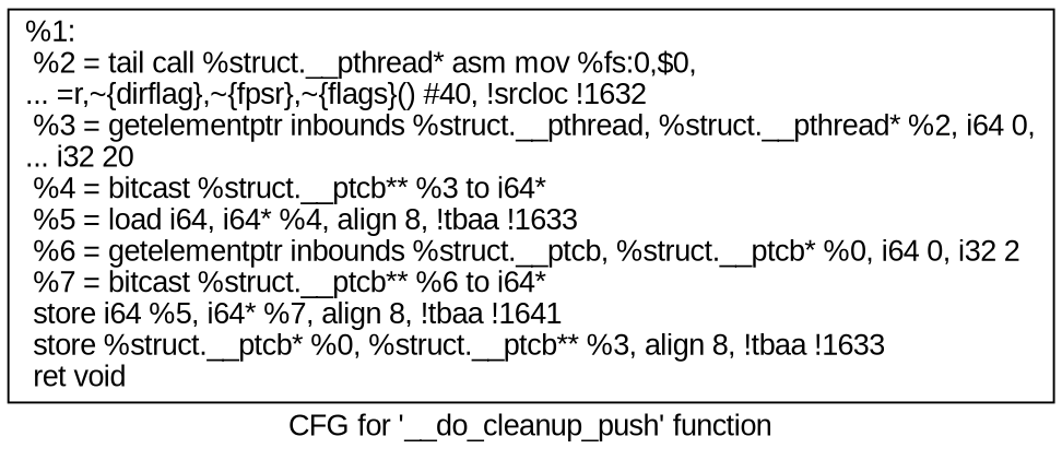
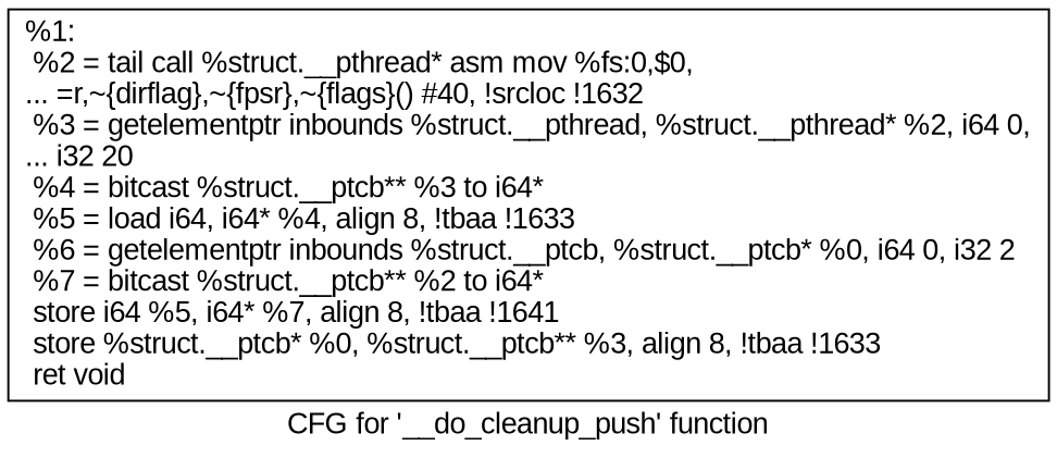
  digraph {
    label="CFG for '__do_cleanup_push' function"
    fontname="Liberation Sans"
-   n1 [label="{%1:\l  %2 = tail call %struct.__pthread* asm mov %fs:0,$0,\l... =r,~\{dirflag\},~\{fpsr\},~\{flags\}() #40, !srcloc !1632\l  %3 = getelementptr inbounds %struct.__pthread, %struct.__pthread* %2, i64 0,\l... i32 20\l  %4 = bitcast %struct.__ptcb** %3 to i64*\l  %5 = load i64, i64* %4, align 8, !tbaa !1633\l  %6 = getelementptr inbounds %struct.__ptcb, %struct.__ptcb* %0, i64 0, i32 2\l  %7 = bitcast %struct.__ptcb** %6 to i64*\l  store i64 %5, i64* %7, align 8, !tbaa !1641\l  store %struct.__ptcb* %0, %struct.__ptcb** %3, align 8, !tbaa !1633\l  ret void\l}" shape=record fontname="Liberation Sans"]
+   n1 [label="{%1:\l  %2 = tail call %struct.__pthread* asm mov %fs:0,$0,\l... =r,~\{dirflag\},~\{fpsr\},~\{flags\}() #40, !srcloc !1632\l  %3 = getelementptr inbounds %struct.__pthread, %struct.__pthread* %2, i64 0,\l... i32 20\l  %4 = bitcast %struct.__ptcb** %3 to i64*\l  %5 = load i64, i64* %4, align 8, !tbaa !1633\l  %6 = getelementptr inbounds %struct.__ptcb, %struct.__ptcb* %0, i64 0, i32 2\l  %7 = bitcast %struct.__ptcb** %2 to i64*\l  store i64 %5, i64* %7, align 8, !tbaa !1641\l  store %struct.__ptcb* %0, %struct.__ptcb** %3, align 8, !tbaa !1633\l  ret void\l}" shape=record fontname="Liberation Sans"]
  }
